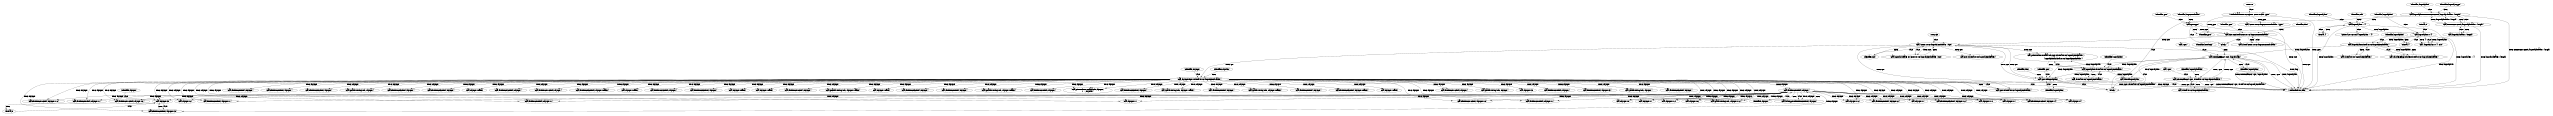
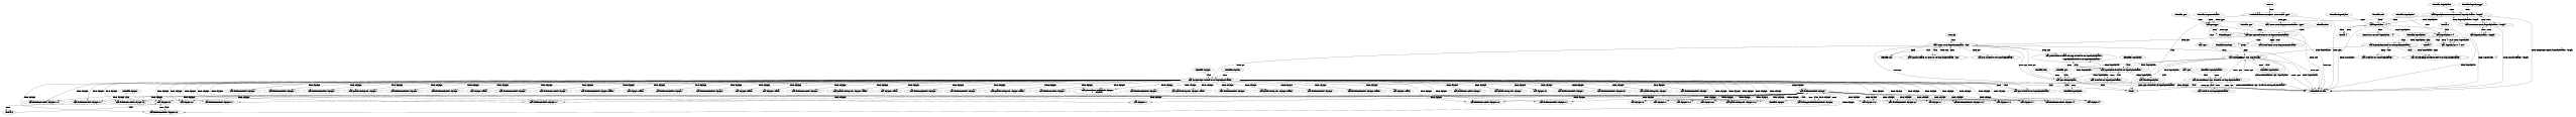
  digraph {
    n1 [label="(Call,obj_tptr+3)"]
    n2 [label="(Call,EXTRACT_8BITS(obj_tptr+3))"]
    n3 [label="(Literal,3)"]
    n4 [label="(Call,EXTRACT_8BITS(obj_tptr))"]
    n5 [label="(Call,obj_tptr+12)"]
    n6 [label="(Identifier,obj_tptr)"]
    n7 [label="(Call,obj_tptr+10)"]
    n8 [label="(Call,EXTRACT_16BITS(obj_tptr+4))"]
    n9 [label="(Call,obj_tptr+4)"]
    n10 [label="(Call,EXTRACT_8BITS(obj_tptr+1))"]
    n11 [label="(Call,obj_tptr+1)"]
    n12 [label="(Call,EXTRACT_16BITS(obj_tptr+8))"]
    n13 [label="(Call,obj_tptr+1)"]
    n14 [label="(Call,obj_tptr+12)"]
    n15 [label="(Call,EXTRACT_8BITS(obj_tptr+2))"]
    n16 [label="(Call,obj_tptr+1)"]
    n17 [label="(Call,obj_tptr+1)"]
    n18 [label="(Call,EXTRACT_32BITS(obj_tptr+12))"]
    n19 [label="(Call,EXTRACT_16BITS(obj_tptr+10))"]
    n20 [label="(Call,EXTRACT_8BITS(obj_tptr+1))"]
    n21 [label="(Call,EXTRACT_16BITS(obj_tptr+6))"]
    n22 [label="(Call,obj_tptr+2)"]
    n23 [label="(Call,EXTRACT_8BITS(obj_tptr+1))"]
    n24 [label="(Call,obj_tptr+8)"]
    n25 [label="(Call,obj_tptr+6)"]
    n26 [label="(Call,ipaddr_string(ndo, obj_tptr+12))"]
    n27 [label="(Call,link_type = EXTRACT_8BITS(obj_tptr))"]
    n28 [label="(Call,EXTRACT_8BITS(obj_tptr+1))"]
    n29 [label="(Call,obj_tptr=tptr+sizeof(struct lmp_object_header))"]
    n30 [label="(Call,EXTRACT_16BITS(obj_tptr))"]
    n31 [label="(Call,ipaddr_string(ndo, obj_tptr))"]
    n32 [label="(Call,obj_tptr+3)"]
    n33 [label="(Call,EXTRACT_8BITS(obj_tptr))"]
    n34 [label="(Call,EXTRACT_8BITS(obj_tptr+3))"]
    n35 [label="(Call,ipaddr_string(ndo, obj_tptr))"]
    n36 [label="(Call,EXTRACT_32BITS(obj_tptr))"]
    n37 [label="(MethodReturn,RET)"]
    n38 [label="(Call,EXTRACT_8BITS(obj_tptr))"]
    n39 [label="(Call,EXTRACT_8BITS(obj_tptr))"]
    n40 [label="(Call,EXTRACT_32BITS(obj_tptr))"]
    n41 [label="(Call,ip6addr_string(ndo, obj_tptr))"]
    n42 [label="(Call,EXTRACT_32BITS(obj_tptr))"]
    n43 [label="(Call,EXTRACT_32BITS(obj_tptr))"]
    n44 [label="(Call,obj_tptr+offset)"]
    n45 [label="(Call,EXTRACT_32BITS(obj_tptr))"]
    n46 [label="(Call,EXTRACT_16BITS(obj_tptr))"]
    n47 [label="(Call,EXTRACT_32BITS(obj_tptr+offset))"]
    n48 [label="(Call,tptr+sizeof(struct lmp_object_header))"]
    n49 [label="(Call,obj_tptr+offset)"]
    n50 [label="(Call,EXTRACT_32BITS(obj_tptr))"]
    n51 [label="(Call,EXTRACT_32BITS(obj_tptr))"]
    n52 [label="(Call,obj_tptr+offset)"]
    n53 [label="(Call,obj_tptr+offset)"]
    n54 [label="(Call,EXTRACT_16BITS(obj_tptr))"]
    n55 [label="(Call,ip6addr_string(ndo, obj_tptr+offset))"]
    n56 [label="(Call,obj_tptr+offset)"]
    n57 [label="(Call,EXTRACT_32BITS(obj_tptr))"]
    n58 [label="(Call,EXTRACT_8BITS(obj_tptr))"]
    n59 [label="(Call,ip6addr_string(ndo, obj_tptr+offset))"]
    n60 [label="(Call,EXTRACT_8BITS(obj_tptr))"]
    n61 [label="(Block,)"]
    n62 [label="(Call,print_unknown_data(ndo,obj_tptr,\"\n\t    \",obj_tlen))"]
    n63 [label="(Call,EXTRACT_32BITS(obj_tptr))"]
    n64 [label="(Call,ipaddr_string(ndo, obj_tptr+offset))"]
    n65 [label="(Call,EXTRACT_8BITS(obj_tptr))"]
    n66 [label="(Call,ipaddr_string(ndo, obj_tptr+offset))"]
    n67 [label="(Call,EXTRACT_8BITS(obj_tptr))"]
    n68 [label="(Call,EXTRACT_32BITS(obj_tptr+offset))"]
    n69 [label="(Call,obj_tptr+offset)"]
    n70 [label="(Call,(const struct lmp_object_header *)tptr)"]
    n71 [label="(Call,tptr+=lmp_obj_len)"]
    n72 [label="(Call,print_unknown_data(ndo,tptr+sizeof(struct lmp_object_header),\"\n\t    \",\n                               lmp_obj_len-sizeof(struct lmp_object_header)))"]
    n73 [label="(Identifier,tptr)"]
    n74 [label="(Call,lmp_obj_header = (const struct lmp_object_header *)tptr)"]
    n75 [label="(Call,tptr+sizeof(struct lmp_object_header))"]
    n76 [label="(Identifier,lmp_obj_len)"]
    n77 [label="(Call,lmp_obj_len-sizeof(struct lmp_object_header))"]
    n78 [label="(Call,ND_TCHECK2(*tptr, lmp_obj_len))"]
    n79 [label="(Call,ND_TCHECK2(*tptr, sizeof(struct lmp_object_header)))"]
    n80 [label="(Call,tlen-=lmp_obj_len)"]
    n81 [label="(Identifier,lmp_obj_len)"]
    n82 [label="(Call,sizeof(struct lmp_object_header))"]
    n83 [label="(Call,sizeof(struct lmp_object_header))"]
    n84 [label="(Call,lmp_obj_len-sizeof(struct lmp_object_header))"]
    n85 [label="(Call,sizeof(struct lmp_object_header))"]
    n86 [label="(Call,obj_tlen=lmp_obj_len-sizeof(struct lmp_object_header))"]
    n87 [label="(Call,lmp_obj_len % 4)"]
    n88 [label="(Call,(lmp_obj_len % 4) != 0)"]
    n89 [label="(Literal,4)"]
    n90 [label="(Call,lmp_obj_len < 4)"]
    n91 [label="(Literal,4)"]
    n92 [label="(ControlStructure,if (lmp_obj_len < 4))"]
    n93 [label="(Call,lmp_obj_len=EXTRACT_16BITS(lmp_obj_header->length))"]
    n94 [label="(Call,EXTRACT_16BITS(lmp_obj_header->length))"]
    n95 [label="(Call,lmp_obj_header->length)"]
    n96 [label="(Call,tptr+=sizeof(const struct lmp_common_header))"]
    n97 [label="(Call,sizeof(const struct lmp_common_header))"]
    n98 [label="(Block,)"]
    n99 [label="(Call,tptr=pptr)"]
    n100 [label="(Identifier,pptr)"]
    n101 [label="(MethodParameterIn,register const u_char *pptr)"]
    n102 [label="(Call,(const struct lmp_common_header *)pptr)"]
    1000110
    n104 [label="(Identifier,lmp_obj_len)"]
    n105 [label="(Identifier,lmp_obj_len)"]
    n106 [label="(Identifier,tlen)"]
    n107 [label="(Identifier,lmp_obj_len)"]
    n108 [label="(Identifier,lmp_com_header)"]
    n109 [label="(Call,*tptr)"]
    n110 [label="(Identifier,tptr)"]
    n111 [label="(Identifier,ndo)"]
    n112 [label="(Identifier,tptr)"]
    n113 [label="(Identifier,lmp_obj_len)"]
    n114 [label="(Literal,0)"]
    n115 [label="(Identifier,lmp_obj_header)"]
    n116 [label="(Identifier,obj_tptr)"]
    n117 [label="(Identifier,obj_tptr)"]
    n118 [label="(Identifier,tptr)"]
    n119 [label="(Identifier,obj_tlen)"]
    n120 [label="(Identifier,lmp_obj_len)"]
    n121 [label="(Call,*tptr)"]
    n122 [label="(Identifier,tlen)"]
    n123 [label="(Identifier,hexdump)"]
    n124 [label="(Identifier,lmp_obj_ctype)"]
    1000265
    n1 -> n2 [label="AST: "]
    n1 -> n3 [label="CFG: "]
    n2 -> n1 [label="CFG: "]
    n3 -> n1 [label="AST: "]
    n4 -> n1 [label="DDG: obj_tptr"]
    n4 -> n2 [label="DDG: obj_tptr"]
    n4 -> n5 [label="DDG: obj_tptr"]
    n4 -> n6 [label="CFG: "]
    n4 -> n7 [label="DDG: obj_tptr"]
    n4 -> n8 [label="DDG: obj_tptr"]
    n4 -> n9 [label="DDG: obj_tptr"]
    n4 -> n10 [label="DDG: obj_tptr"]
    n4 -> n11 [label="DDG: obj_tptr"]
    n4 -> n12 [label="DDG: obj_tptr"]
    n4 -> n13 [label="DDG: obj_tptr"]
    n4 -> n14 [label="DDG: obj_tptr"]
    n4 -> n15 [label="DDG: obj_tptr"]
    n4 -> n16 [label="DDG: obj_tptr"]
    n4 -> n17 [label="DDG: obj_tptr"]
    n4 -> n18 [label="DDG: obj_tptr"]
    n4 -> n19 [label="DDG: obj_tptr"]
    n4 -> n20 [label="DDG: obj_tptr"]
    n4 -> n21 [label="DDG: obj_tptr"]
    n4 -> n22 [label="DDG: obj_tptr"]
    n4 -> n23 [label="DDG: obj_tptr"]
    n4 -> n24 [label="DDG: obj_tptr"]
    n4 -> n25 [label="DDG: obj_tptr"]
    n4 -> n26 [label="DDG: obj_tptr"]
    n4 -> n27 [label="AST: "]
    n4 -> n27 [label="DDG: obj_tptr"]
    n4 -> n28 [label="DDG: obj_tptr"]
    n6 -> n4 [label="AST: "]
    n27 -> n4 [label="CFG: "]
    n29 -> n1 [label="DDG: obj_tptr"]
    n29 -> n2 [label="DDG: obj_tptr"]
    n29 -> n4 [label="DDG: obj_tptr"]
    n29 -> n5 [label="DDG: obj_tptr"]
    n29 -> n7 [label="DDG: obj_tptr"]
    n29 -> n8 [label="DDG: obj_tptr"]
    n29 -> n9 [label="DDG: obj_tptr"]
    n29 -> n10 [label="DDG: obj_tptr"]
    n29 -> n11 [label="DDG: obj_tptr"]
    n29 -> n12 [label="DDG: obj_tptr"]
    n29 -> n13 [label="DDG: obj_tptr"]
    n29 -> n14 [label="DDG: obj_tptr"]
    n29 -> n15 [label="DDG: obj_tptr"]
    n29 -> n16 [label="DDG: obj_tptr"]
    n29 -> n17 [label="DDG: obj_tptr"]
    n29 -> n18 [label="DDG: obj_tptr"]
    n29 -> n19 [label="DDG: obj_tptr"]
    n29 -> n20 [label="DDG: obj_tptr"]
    n29 -> n21 [label="DDG: obj_tptr"]
    n29 -> n22 [label="DDG: obj_tptr"]
    n29 -> n23 [label="DDG: obj_tptr"]
    n29 -> n24 [label="DDG: obj_tptr"]
    n29 -> n25 [label="DDG: obj_tptr"]
    n29 -> n26 [label="DDG: obj_tptr"]
    n29 -> n28 [label="DDG: obj_tptr"]
    n29 -> n30 [label="DDG: obj_tptr"]
    n29 -> n31 [label="DDG: obj_tptr"]
    n29 -> n32 [label="DDG: obj_tptr"]
    n29 -> n33 [label="DDG: obj_tptr"]
    n29 -> n34 [label="DDG: obj_tptr"]
    n29 -> n35 [label="DDG: obj_tptr"]
    n29 -> n36 [label="DDG: obj_tptr"]
    n29 -> n37 [label="DDG: tptr+sizeof(struct lmp_object_header)"]
    n29 -> n37 [label="DDG: obj_tptr"]
    n29 -> n38 [label="DDG: obj_tptr"]
    n29 -> n39 [label="DDG: obj_tptr"]
    n29 -> n40 [label="DDG: obj_tptr"]
    n29 -> n41 [label="DDG: obj_tptr"]
    n29 -> n42 [label="DDG: obj_tptr"]
    n29 -> n43 [label="DDG: obj_tptr"]
    n29 -> n44 [label="DDG: obj_tptr"]
    n29 -> n45 [label="DDG: obj_tptr"]
    n29 -> n46 [label="DDG: obj_tptr"]
    n29 -> n47 [label="DDG: obj_tptr"]
    n29 -> n48 [label="CFG: "]
    n29 -> n49 [label="DDG: obj_tptr"]
    n29 -> n50 [label="DDG: obj_tptr"]
    n29 -> n51 [label="DDG: obj_tptr"]
    n29 -> n52 [label="DDG: obj_tptr"]
    n29 -> n53 [label="DDG: obj_tptr"]
    n29 -> n54 [label="DDG: obj_tptr"]
    n29 -> n55 [label="DDG: obj_tptr"]
    n29 -> n56 [label="DDG: obj_tptr"]
    n29 -> n57 [label="DDG: obj_tptr"]
    n29 -> n58 [label="DDG: obj_tptr"]
    n29 -> n59 [label="DDG: obj_tptr"]
    n29 -> n60 [label="DDG: obj_tptr"]
    n29 -> n61 [label="AST: "]
    n29 -> n62 [label="DDG: obj_tptr"]
    n29 -> n63 [label="DDG: obj_tptr"]
    n29 -> n64 [label="DDG: obj_tptr"]
    n29 -> n65 [label="DDG: obj_tptr"]
    n29 -> n66 [label="DDG: obj_tptr"]
    n29 -> n67 [label="DDG: obj_tptr"]
    n29 -> n68 [label="DDG: obj_tptr"]
    n29 -> n69 [label="DDG: obj_tptr"]
    n48 -> n29 [label="AST: "]
    n70 -> n29 [label="DDG: tptr"]
-   n70 -> n37 [label="DDG: lmp"]
+   n70 -> n37 [label="DDG: tptr"]
    n70 -> n48 [label="DDG: tptr"]
    n70 -> n71 [label="DDG: tptr"]
    n70 -> n72 [label="DDG: tptr"]
    n70 -> n73 [label="CFG: "]
    n70 -> n74 [label="AST: "]
    n70 -> n74 [label="DDG: tptr"]
    n70 -> n75 [label="DDG: tptr"]
    n71 -> n37 [label="DDG: tptr"]
    n71 -> n61 [label="AST: "]
    n71 -> n70 [label="DDG: tptr"]
    n71 -> n76 [label="CFG: "]
    n72 -> n77 [label="CFG: "]
    n73 -> n70 [label="AST: "]
    n74 -> n70 [label="CFG: "]
    n76 -> n71 [label="AST: "]
    n77 -> n71 [label="DDG: lmp_obj_len"]
    n77 -> n72 [label="AST: "]
    n77 -> n72 [label="DDG: lmp_obj_len"]
    n77 -> n80 [label="DDG: lmp_obj_len"]
    n77 -> n83 [label="CFG: "]
    n78 -> n37 [label="DDG: lmp_obj_len"]
    n78 -> n37 [label="DDG: ND_TCHECK2(*tptr, lmp_obj_len)"]
    n78 -> n37 [label="DDG: *tptr"]
    n78 -> n61 [label="AST: "]
    n78 -> n71 [label="DDG: lmp_obj_len"]
    n78 -> n77 [label="DDG: lmp_obj_len"]
    n78 -> n79 [label="DDG: *tptr"]
    n78 -> n80 [label="DDG: lmp_obj_len"]
    n78 -> n81 [label="CFG: "]
    n79 -> n37 [label="DDG: *tptr"]
    n79 -> n37 [label="DDG: ND_TCHECK2(*tptr, sizeof(struct lmp_object_header))"]
    n79 -> n61 [label="AST: "]
    n79 -> n78 [label="DDG: *tptr"]
    n79 -> n82 [label="CFG: "]
    n81 -> n78 [label="AST: "]
    n82 -> n79 [label="AST: "]
    n83 -> n77 [label="AST: "]
    n84 -> n78 [label="DDG: lmp_obj_len"]
    n84 -> n85 [label="CFG: "]
    n84 -> n86 [label="AST: "]
    n84 -> n86 [label="DDG: lmp_obj_len"]
    n85 -> n84 [label="AST: "]
    n86 -> n84 [label="CFG: "]
    n87 -> n37 [label="DDG: lmp_obj_len"]
    n87 -> n84 [label="DDG: lmp_obj_len"]
    n87 -> n88 [label="AST: "]
    n87 -> n88 [label="DDG: lmp_obj_len"]
    n87 -> n88 [label="DDG: 4"]
    n87 -> n89 [label="CFG: "]
    n89 -> n87 [label="AST: "]
    n90 -> n37 [label="DDG: lmp_obj_len"]
    n90 -> n37 [label="DDG: lmp_obj_len < 4"]
    n90 -> n87 [label="DDG: lmp_obj_len"]
    n90 -> n91 [label="CFG: "]
    n90 -> n92 [label="AST: "]
    n91 -> n90 [label="AST: "]
    n93 -> n37 [label="DDG: EXTRACT_16BITS(lmp_obj_header->length)"]
    n93 -> n61 [label="AST: "]
+   n93 -> n90 [label="DDG: lmp_obj_len"]
    n93 -> n94 [label="CFG: "]
    n94 -> n37 [label="DDG: lmp_obj_header->length"]
    n94 -> n93 [label="AST: "]
    n94 -> n93 [label="DDG: lmp_obj_header->length"]
    n94 -> n95 [label="CFG: "]
    n95 -> n94 [label="AST: "]
    n96 -> n37 [label="DDG: tptr"]
    n96 -> n70 [label="DDG: tptr"]
    n96 -> n97 [label="CFG: "]
    n96 -> n98 [label="AST: "]
    n97 -> n96 [label="AST: "]
    n99 -> n37 [label="DDG: tptr"]
    n99 -> n96 [label="DDG: tptr"]
    n99 -> n98 [label="AST: "]
    n99 -> n100 [label="CFG: "]
    n101 -> n37 [label="DDG: pptr"]
-   n101 -> n100 [label="DDG: pptr"]
+   n101 -> n99 [label="DDG: pptr"]
    n101 -> n102 [label="DDG: pptr"]
    1000110 -> n101 [label="AST: "]
    n104 -> n77 [label="AST: "]
    n105 -> n87 [label="AST: "]
    n105 -> n90 [label="CFG: "]
    n106 -> n71 [label="CFG: "]
    n107 -> n93 [label="AST: "]
    n108 -> n99 [label="CFG: "]
    n109 -> n79 [label="AST: "]
    n110 -> n71 [label="AST: "]
    n111 -> n90 [label="CFG: "]
    n112 -> n96 [label="AST: "]
    n113 -> n84 [label="AST: "]
    n114 -> n87 [label="AST: "]
    n115 -> n79 [label="CFG: "]
    n116 -> n29 [label="AST: "]
    n117 -> n1 [label="AST: "]
    n118 -> n99 [label="AST: "]
    n119 -> n29 [label="CFG: "]
    n120 -> n90 [label="AST: "]
    n121 -> n78 [label="AST: "]
    n122 -> n96 [label="CFG: "]
    n123 -> n78 [label="CFG: "]
    n124 -> n93 [label="CFG: "]
    1000265 -> n70 [label="AST: "]
  }
